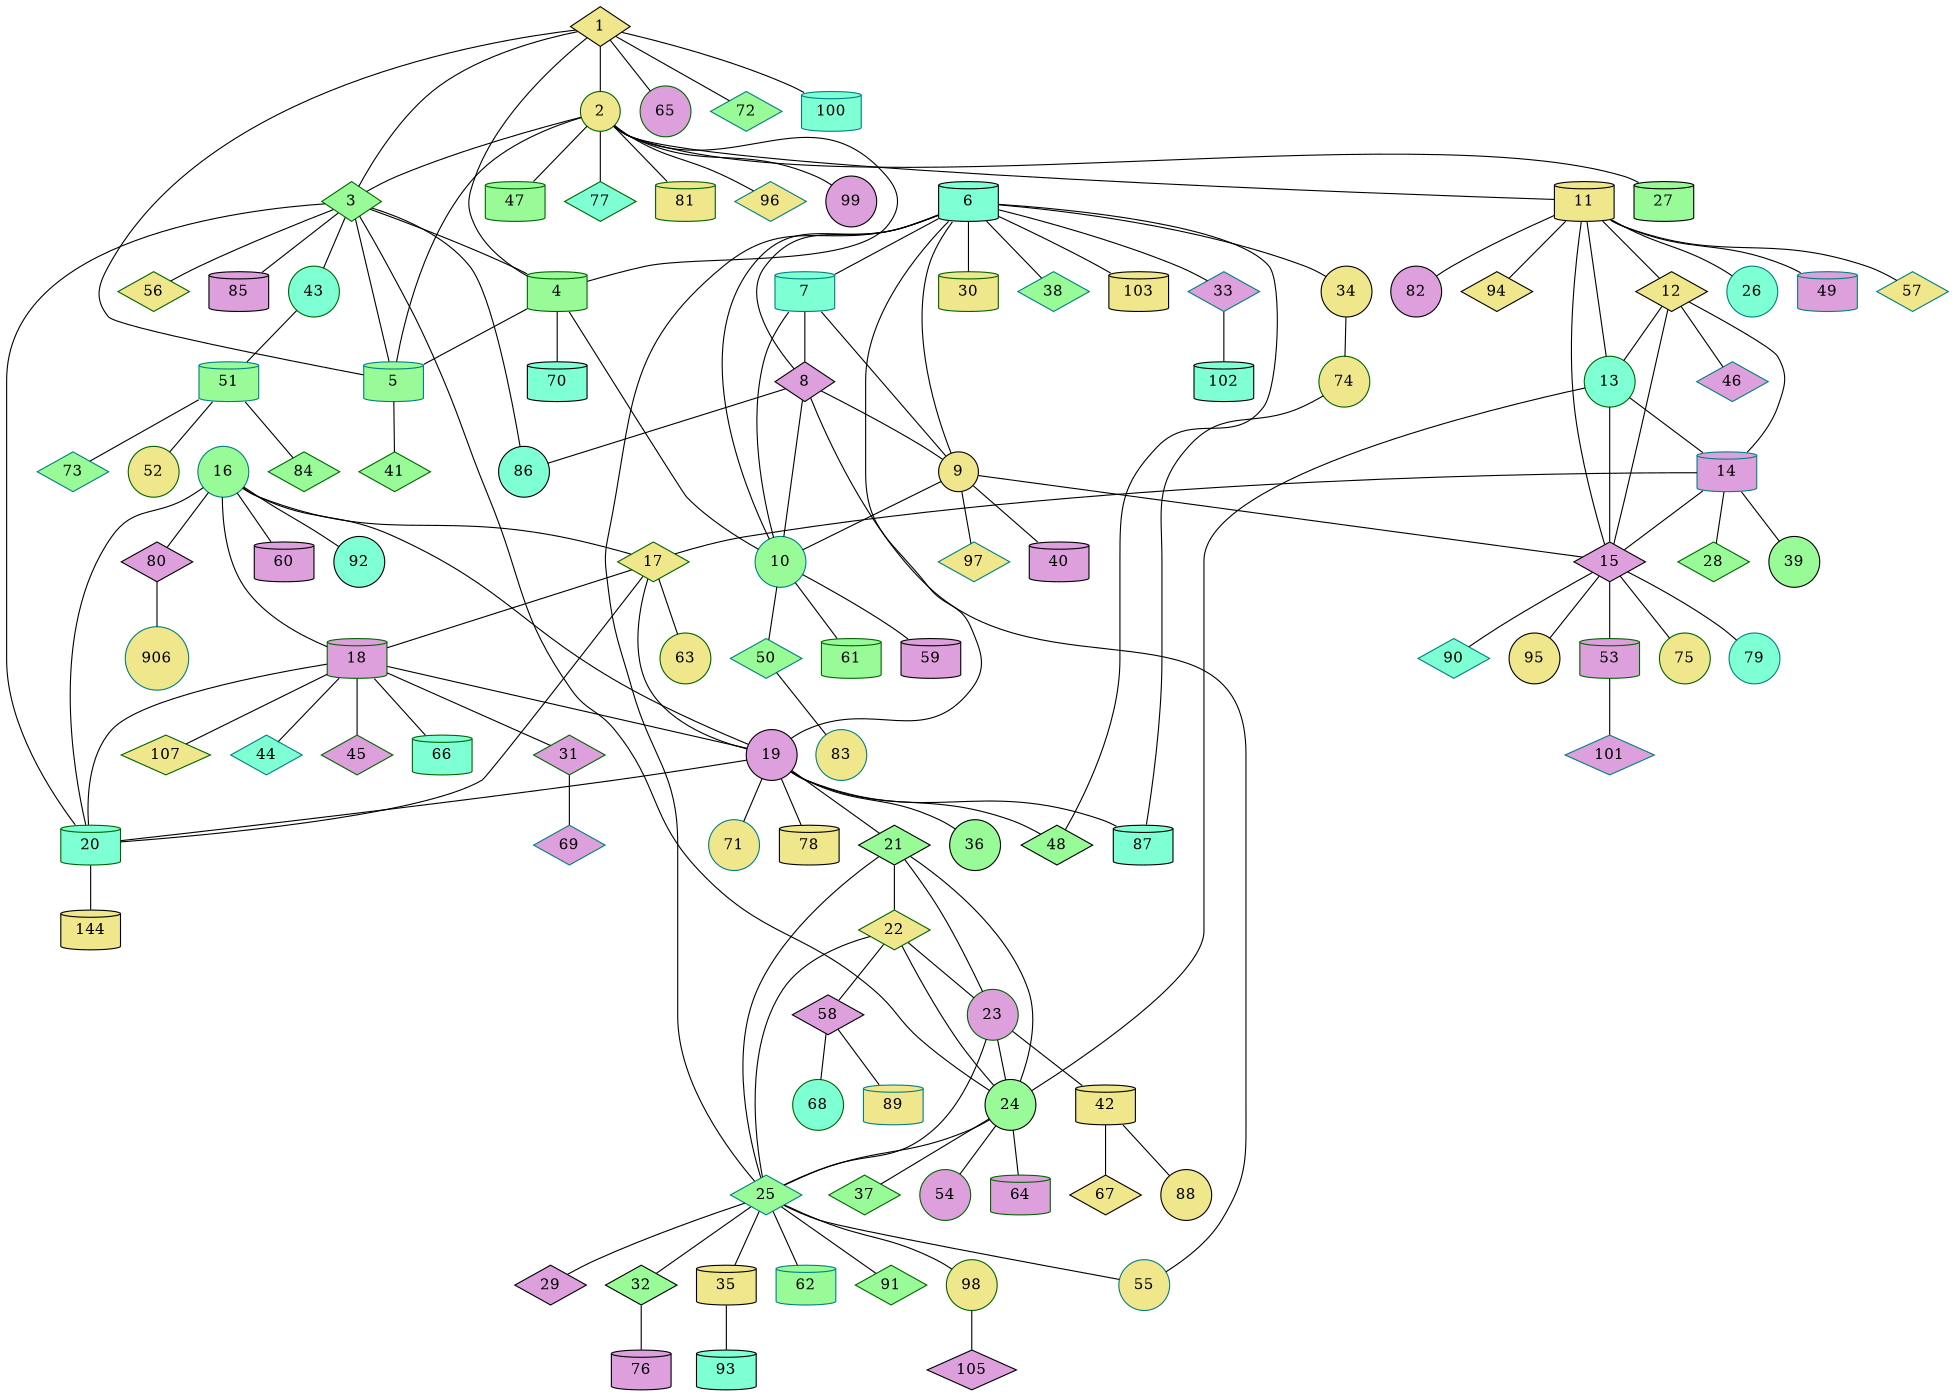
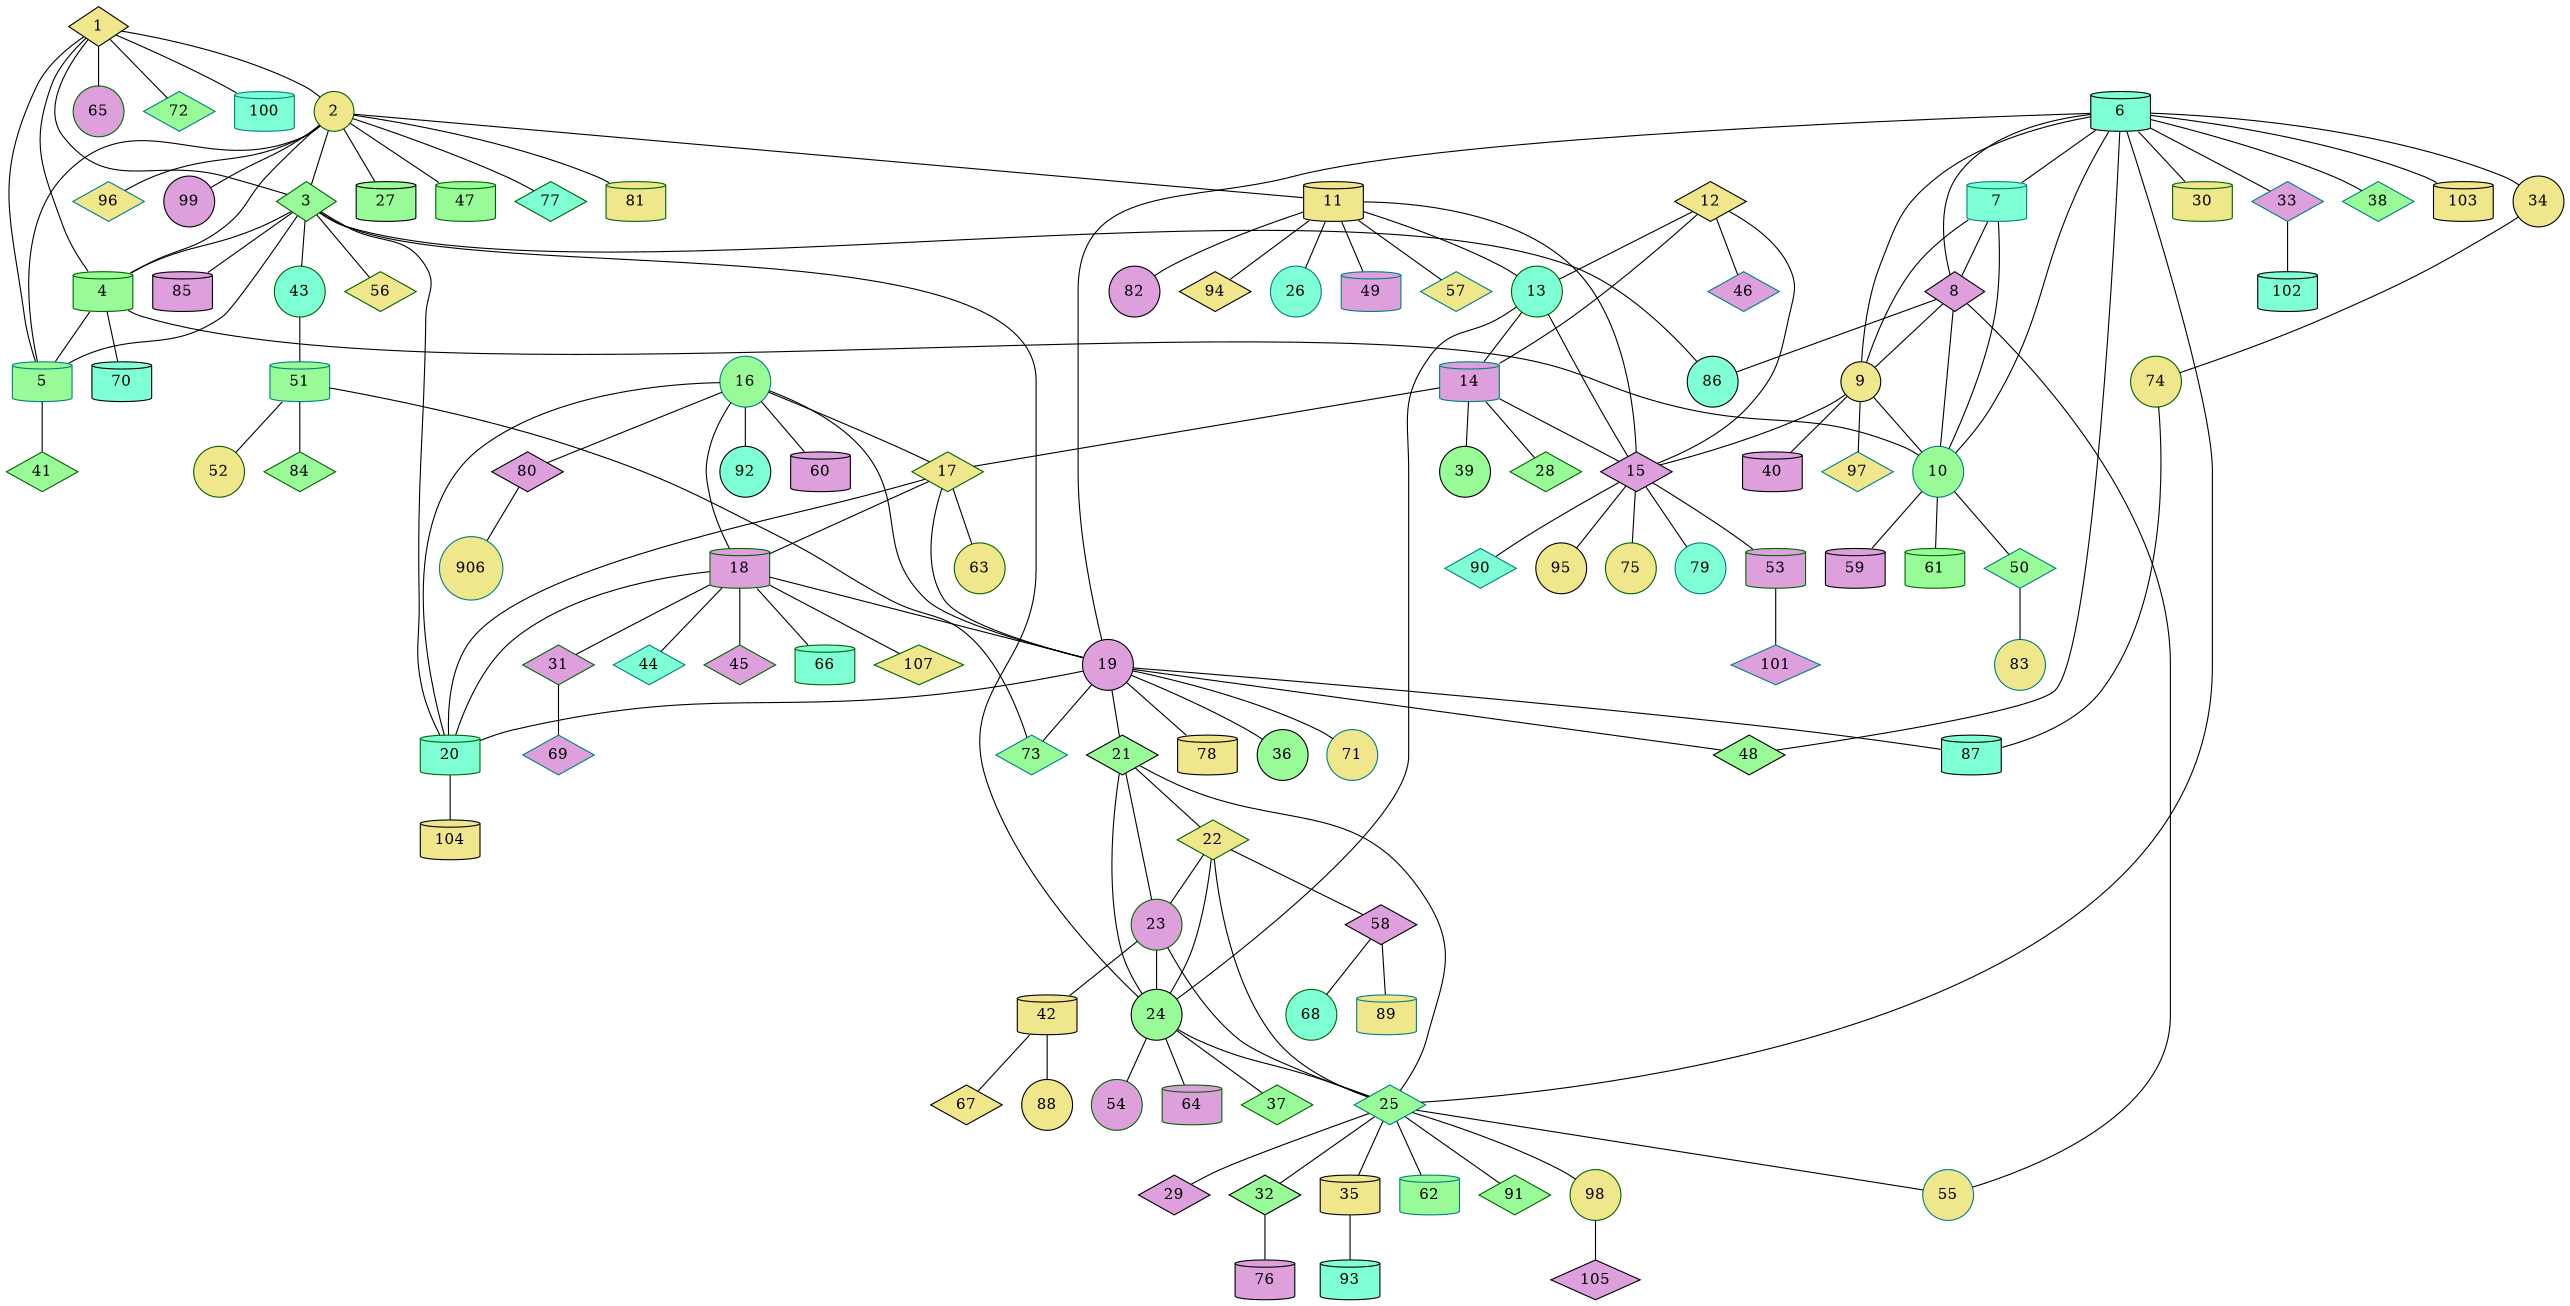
  graph {
    fontname="DejaVu Serif"
    node [color=black fillcolor=khaki fontname="DejaVu Serif" shape=diamond style=filled]
    edge [fontname="DejaVu Serif"]
    2 [color=darkgreen shape=circle]
    1
    3 [color=darkgreen fillcolor=palegreen]
    4 [color=darkgreen fillcolor=palegreen shape=cylinder]
    5 [color=teal fillcolor=palegreen shape=cylinder]
    65 [color=darkgreen fillcolor=plum shape=circle]
    72 [color=teal fillcolor=palegreen]
    100 [color=teal fillcolor=aquamarine shape=cylinder]
    11 [shape=cylinder]
    27 [fillcolor=palegreen shape=cylinder]
    47 [color=darkgreen fillcolor=palegreen shape=cylinder]
    77 [color=darkgreen fillcolor=aquamarine]
    81 [color=darkgreen shape=cylinder]
    96 [color=teal]
    99 [fillcolor=plum shape=circle]
    20 [color=darkgreen fillcolor=aquamarine shape=cylinder]
    24 [fillcolor=palegreen shape=circle]
    43 [color=darkgreen fillcolor=aquamarine shape=circle]
    56 [color=darkgreen]
    85 [fillcolor=plum shape=cylinder]
    86 [fillcolor=aquamarine shape=circle]
    10 [color=teal fillcolor=palegreen shape=circle]
    70 [fillcolor=aquamarine shape=cylinder]
    41 [color=darkgreen fillcolor=palegreen]
    15 [fillcolor=plum]
    12
    13 [color=darkgreen fillcolor=aquamarine shape=circle]
    26 [color=teal fillcolor=aquamarine shape=circle]
    49 [color=teal fillcolor=plum shape=cylinder]
    57 [color=teal]
    82 [fillcolor=plum shape=circle]
    94
-   104 [shape=cylinder label=144]
+   104 [shape=cylinder]
    25 [color=teal fillcolor=palegreen]
    37 [color=darkgreen fillcolor=palegreen]
    54 [color=darkgreen fillcolor=plum shape=circle]
    64 [color=darkgreen fillcolor=plum shape=cylinder]
    51 [color=teal fillcolor=palegreen shape=cylinder]
    50 [color=teal fillcolor=palegreen]
    59 [fillcolor=plum shape=cylinder]
    61 [color=darkgreen fillcolor=palegreen shape=cylinder]
    6 [fillcolor=aquamarine shape=cylinder]
    7 [color=teal fillcolor=aquamarine shape=cylinder]
    8 [fillcolor=plum]
    9 [shape=circle]
    19 [fillcolor=plum shape=circle]
    30 [color=darkgreen shape=cylinder]
    33 [color=teal fillcolor=plum]
    34 [shape=circle]
    38 [color=teal fillcolor=palegreen]
    48 [fillcolor=palegreen]
    103 [shape=cylinder]
    55 [color=teal shape=circle]
    40 [fillcolor=plum shape=cylinder]
    97 [color=teal]
    21 [fillcolor=palegreen]
    36 [fillcolor=palegreen shape=circle]
    71 [color=teal shape=circle]
    73 [color=teal fillcolor=palegreen]
    78 [shape=cylinder]
    87 [fillcolor=aquamarine shape=cylinder]
    29 [fillcolor=plum]
    32 [fillcolor=palegreen]
    35 [shape=cylinder]
    62 [color=teal fillcolor=palegreen shape=cylinder]
    91 [color=darkgreen fillcolor=palegreen]
    98 [color=darkgreen shape=circle]
    102 [fillcolor=aquamarine shape=cylinder]
    74 [color=darkgreen shape=circle]
    53 [color=darkgreen fillcolor=plum shape=cylinder]
    75 [color=darkgreen shape=circle]
    79 [color=teal fillcolor=aquamarine shape=circle]
    90 [color=teal fillcolor=aquamarine]
    95 [shape=circle]
    83 [color=teal shape=circle]
    14 [color=teal fillcolor=plum shape=cylinder]
    46 [color=teal fillcolor=plum]
    17 [color=darkgreen]
    28 [color=darkgreen fillcolor=palegreen]
    39 [fillcolor=palegreen shape=circle]
    18 [color=darkgreen fillcolor=plum shape=cylinder]
    63 [color=darkgreen shape=circle]
    101 [color=teal fillcolor=plum]
    16 [color=teal fillcolor=palegreen shape=circle]
    60 [fillcolor=plum shape=cylinder]
    80 [fillcolor=plum]
    92 [fillcolor=aquamarine shape=circle]
    31 [color=darkgreen fillcolor=plum]
    44 [color=teal fillcolor=aquamarine]
    45 [color=darkgreen fillcolor=plum]
    66 [color=darkgreen fillcolor=aquamarine shape=cylinder]
    107 [color=darkgreen]
    n93 [color=teal label=906 shape=circle]
    69 [color=teal fillcolor=plum]
    22 [color=darkgreen]
    23 [color=darkgreen fillcolor=plum shape=circle]
    58 [fillcolor=plum]
    42 [shape=cylinder]
    68 [color=darkgreen fillcolor=aquamarine shape=circle]
    89 [color=teal shape=cylinder]
    67
    88 [shape=circle]
    76 [fillcolor=plum shape=cylinder]
    93 [fillcolor=aquamarine shape=cylinder]
    105 [fillcolor=plum]
    52 [color=darkgreen shape=circle]
    84 [color=darkgreen fillcolor=palegreen]
    2 -- 3
    2 -- 4
    2 -- 5
    2 -- 11
    2 -- 27
    2 -- 47
    2 -- 77
    2 -- 81
    2 -- 96
    2 -- 99
    1 -- 2
    1 -- 3
    1 -- 4
    1 -- 5
    1 -- 65
    1 -- 72
    1 -- 100
    3 -- 4
    3 -- 5
    3 -- 20
    3 -- 24
    3 -- 43
    3 -- 56
    3 -- 85
    3 -- 86
    4 -- 5
    4 -- 10
    4 -- 70
    5 -- 41
    11 -- 15
-   11 -- 12
    11 -- 13
    11 -- 26
    11 -- 49
    11 -- 57
    11 -- 82
    11 -- 94
    20 -- 104
    24 -- 25
    24 -- 37
    24 -- 54
    24 -- 64
    43 -- 51
    10 -- 50
    10 -- 59
    10 -- 61
    15 -- 53
    15 -- 75
    15 -- 79
    15 -- 90
    15 -- 95
    12 -- 15
    12 -- 13
    12 -- 14
    12 -- 46
    13 -- 24
    13 -- 15
    13 -- 14
    25 -- 55
    25 -- 29
    25 -- 32
    25 -- 35
    25 -- 62
    25 -- 91
    25 -- 98
    51 -- 73
    51 -- 52
    51 -- 84
    50 -- 83
    6 -- 10
    6 -- 25
    6 -- 7
    6 -- 8
    6 -- 9
    6 -- 19
    6 -- 30
    6 -- 33
    6 -- 34
    6 -- 38
    6 -- 48
    6 -- 103
    7 -- 10
    7 -- 8
    7 -- 9
    8 -- 86
    8 -- 10
    8 -- 9
    8 -- 55
    9 -- 10
    9 -- 15
    9 -- 40
    9 -- 97
    19 -- 20
    19 -- 48
    19 -- 21
    19 -- 36
    19 -- 71
+   19 -- 73
    19 -- 78
    19 -- 87
    33 -- 102
    34 -- 74
    21 -- 24
    21 -- 25
    21 -- 22
    21 -- 23
    32 -- 76
    35 -- 93
    98 -- 105
    74 -- 87
    53 -- 101
    14 -- 15
    14 -- 17
    14 -- 28
    14 -- 39
    17 -- 20
    17 -- 19
    17 -- 18
    17 -- 63
    18 -- 20
    18 -- 19
    18 -- 31
    18 -- 44
    18 -- 45
    18 -- 66
    18 -- 107
    16 -- 20
    16 -- 19
    16 -- 17
    16 -- 18
    16 -- 60
    16 -- 80
    16 -- 92
    80 -- n93
    31 -- 69
    22 -- 24
    22 -- 25
    22 -- 23
    22 -- 58
    23 -- 24
    23 -- 25
    23 -- 42
    58 -- 68
    58 -- 89
    42 -- 67
    42 -- 88
  }
